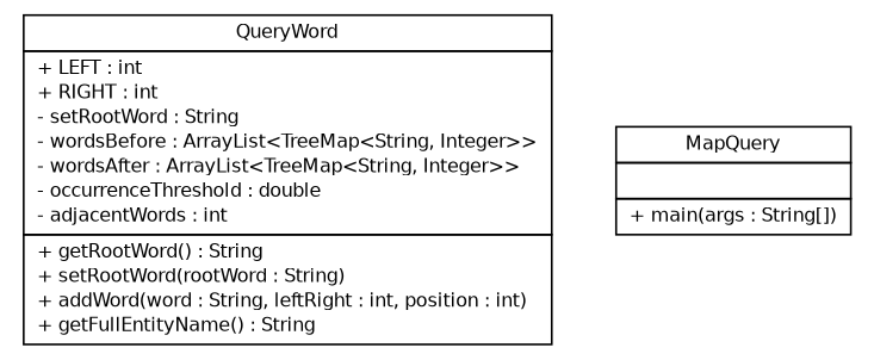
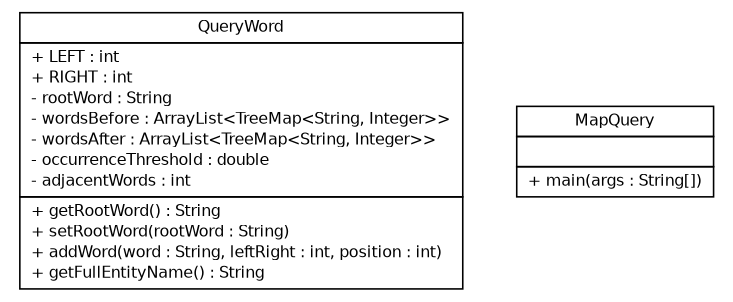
  digraph {
    nodesep=0.25
    ranksep=0.5
    fontname="DejaVu Sans"
    node [fontcolor=black fontname="DejaVu Sans" fontsize=10.0 shape=plaintext]
-   n1 [label=<<table title="tud.iir.classification.query.QueryWord" border="0" cellborder="1" cellspacing="0" cellpadding="2" port="p" href="./QueryWord.html"> 		<tr><td><table border="0" cellspacing="0" cellpadding="1"> <tr><td align="center" balign="center"> QueryWord </td></tr> 		</table></td></tr> 		<tr><td><table border="0" cellspacing="0" cellpadding="1"> <tr><td align="left" balign="left"> + LEFT : int </td></tr> <tr><td align="left" balign="left"> + RIGHT : int </td></tr> <tr><td align="left" balign="left"> - setRootWord : String </td></tr> <tr><td align="left" balign="left"> - wordsBefore : ArrayList&lt;TreeMap&lt;String, Integer&gt;&gt; </td></tr> <tr><td align="left" balign="left"> - wordsAfter : ArrayList&lt;TreeMap&lt;String, Integer&gt;&gt; </td></tr> <tr><td align="left" balign="left"> - occurrenceThreshold : double </td></tr> <tr><td align="left" balign="left"> - adjacentWords : int </td></tr> 		</table></td></tr> 		<tr><td><table border="0" cellspacing="0" cellpadding="1"> <tr><td align="left" balign="left"> + getRootWord() : String </td></tr> <tr><td align="left" balign="left"> + setRootWord(rootWord : String) </td></tr> <tr><td align="left" balign="left"> + addWord(word : String, leftRight : int, position : int) </td></tr> <tr><td align="left" balign="left"> + getFullEntityName() : String </td></tr> 		</table></td></tr> 		</table>>]
+   n1 [label=<<table title="tud.iir.classification.query.QueryWord" border="0" cellborder="1" cellspacing="0" cellpadding="2" port="p" href="./QueryWord.html"> 		<tr><td><table border="0" cellspacing="0" cellpadding="1"> <tr><td align="center" balign="center"> QueryWord </td></tr> 		</table></td></tr> 		<tr><td><table border="0" cellspacing="0" cellpadding="1"> <tr><td align="left" balign="left"> + LEFT : int </td></tr> <tr><td align="left" balign="left"> + RIGHT : int </td></tr> <tr><td align="left" balign="left"> - rootWord : String </td></tr> <tr><td align="left" balign="left"> - wordsBefore : ArrayList&lt;TreeMap&lt;String, Integer&gt;&gt; </td></tr> <tr><td align="left" balign="left"> - wordsAfter : ArrayList&lt;TreeMap&lt;String, Integer&gt;&gt; </td></tr> <tr><td align="left" balign="left"> - occurrenceThreshold : double </td></tr> <tr><td align="left" balign="left"> - adjacentWords : int </td></tr> 		</table></td></tr> 		<tr><td><table border="0" cellspacing="0" cellpadding="1"> <tr><td align="left" balign="left"> + getRootWord() : String </td></tr> <tr><td align="left" balign="left"> + setRootWord(rootWord : String) </td></tr> <tr><td align="left" balign="left"> + addWord(word : String, leftRight : int, position : int) </td></tr> <tr><td align="left" balign="left"> + getFullEntityName() : String </td></tr> 		</table></td></tr> 		</table>>]
    n2 [label=<<table title="tud.iir.classification.query.MapQuery" border="0" cellborder="1" cellspacing="0" cellpadding="2" port="p" href="./MapQuery.html"> 		<tr><td><table border="0" cellspacing="0" cellpadding="1"> <tr><td align="center" balign="center"> MapQuery </td></tr> 		</table></td></tr> 		<tr><td><table border="0" cellspacing="0" cellpadding="1"> <tr><td align="left" balign="left">  </td></tr> 		</table></td></tr> 		<tr><td><table border="0" cellspacing="0" cellpadding="1"> <tr><td align="left" balign="left"> + main(args : String[]) </td></tr> 		</table></td></tr> 		</table>>]
  }
